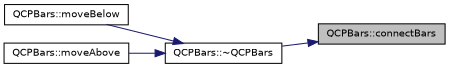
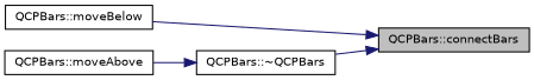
  digraph {
    rankdir=RL
    node [color=black fillcolor=white fontname=Helvetica fontsize=10 shape=record style=filled]
    edge [color=midnightblue dir=back fontname=Helvetica fontsize=10 labelfontname=Helvetica labelfontsize=10 style=solid]
    n1 [fillcolor=grey75 fontcolor=black height=0.2 label="QCPBars::connectBars" width=0.4]
    n2 [height=0.2 label="QCPBars::moveBelow" width=0.4]
    n3 [height=0.2 label="QCPBars::~QCPBars" width=0.4]
    n4 [height=0.2 label="QCPBars::moveAbove" width=0.4]
-   n3 -> n2
+   n1 -> n2
    n1 -> n3
    n3 -> n4
  }
